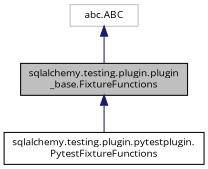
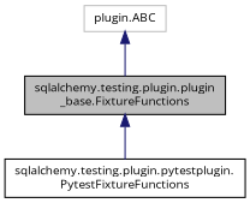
  digraph {
    fontname="Open Sans"
    node [color=black fillcolor=white fontname="Open Sans" fontsize=10 shape=record style=filled]
    edge [color=midnightblue dir=back fontname="Open Sans" fontsize=10 labelfontname=Helvetica labelfontsize=10 style=solid]
    n1 [fillcolor=grey75 fontcolor=black height=0.2 label="sqlalchemy.testing.plugin.plugin\l_base.FixtureFunctions" width=0.4]
    n2 [height=0.2 label="sqlalchemy.testing.plugin.pytestplugin.\lPytestFixtureFunctions" width=0.4]
-   n3 [color=grey75 height=0.2 label="abc.ABC" width=0.4]
+   n3 [color=grey75 height=0.2 label="plugin.ABC" width=0.4]
    n1 -> n2
    n3 -> n1
  }
